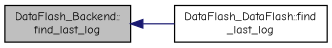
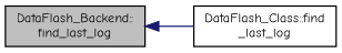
  digraph {
    rankdir=LR
    fontname="Comic Neue"
    node [color=black fontname="Comic Neue" fontsize=10 shape=record style=filled]
    n1 [fillcolor=grey75 fontcolor=black height=0.2 label="DataFlash_Backend::\lfind_last_log" width=0.4]
-   n2 [fillcolor=white height=0.2 label="DataFlash_DataFlash::find\l_last_log" width=0.4]
+   n2 [fillcolor=white height=0.2 label="DataFlash_Class::find\l_last_log" width=0.4]
    n1 -> n2 [color=midnightblue dir=back fontname="Comic Neue" fontsize=10 labelfontname=Helvetica labelfontsize=10 style=solid]
  }
